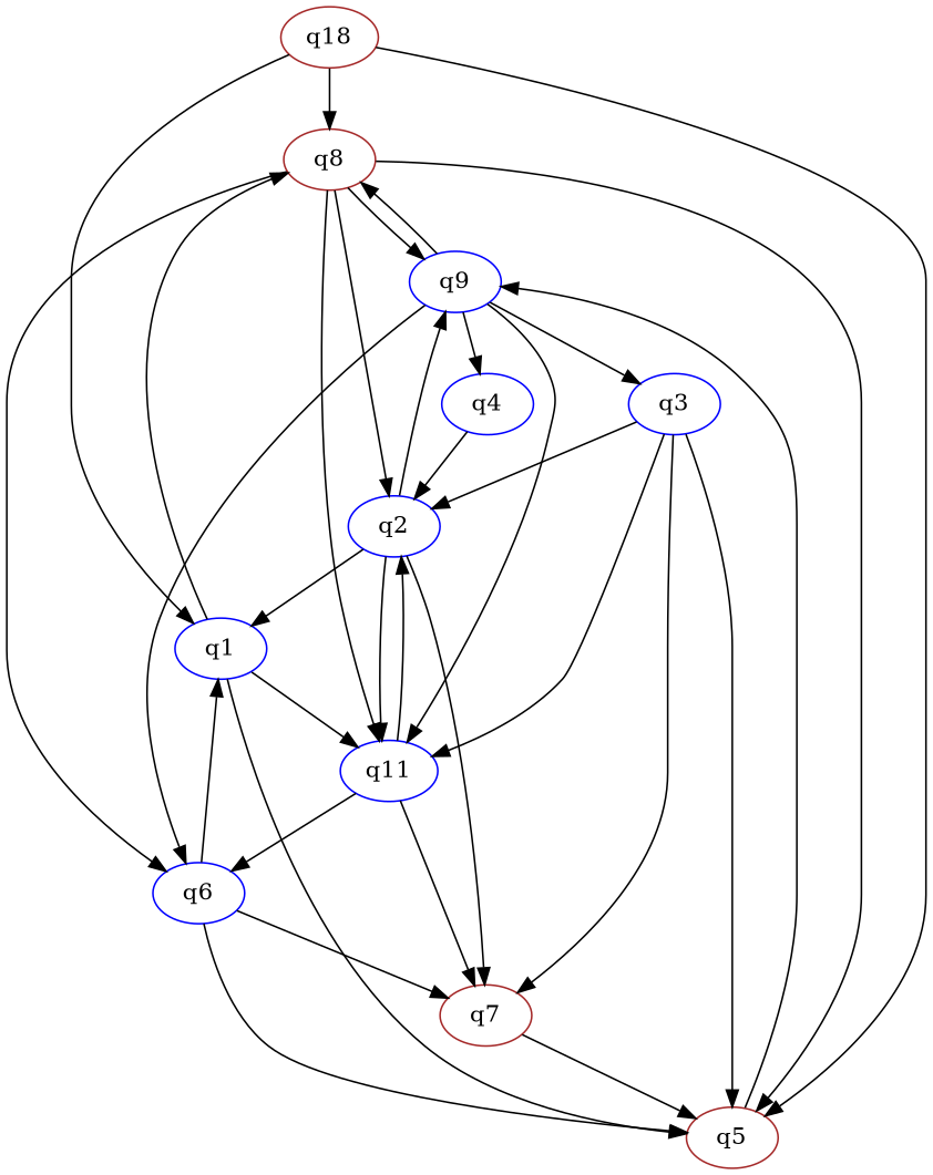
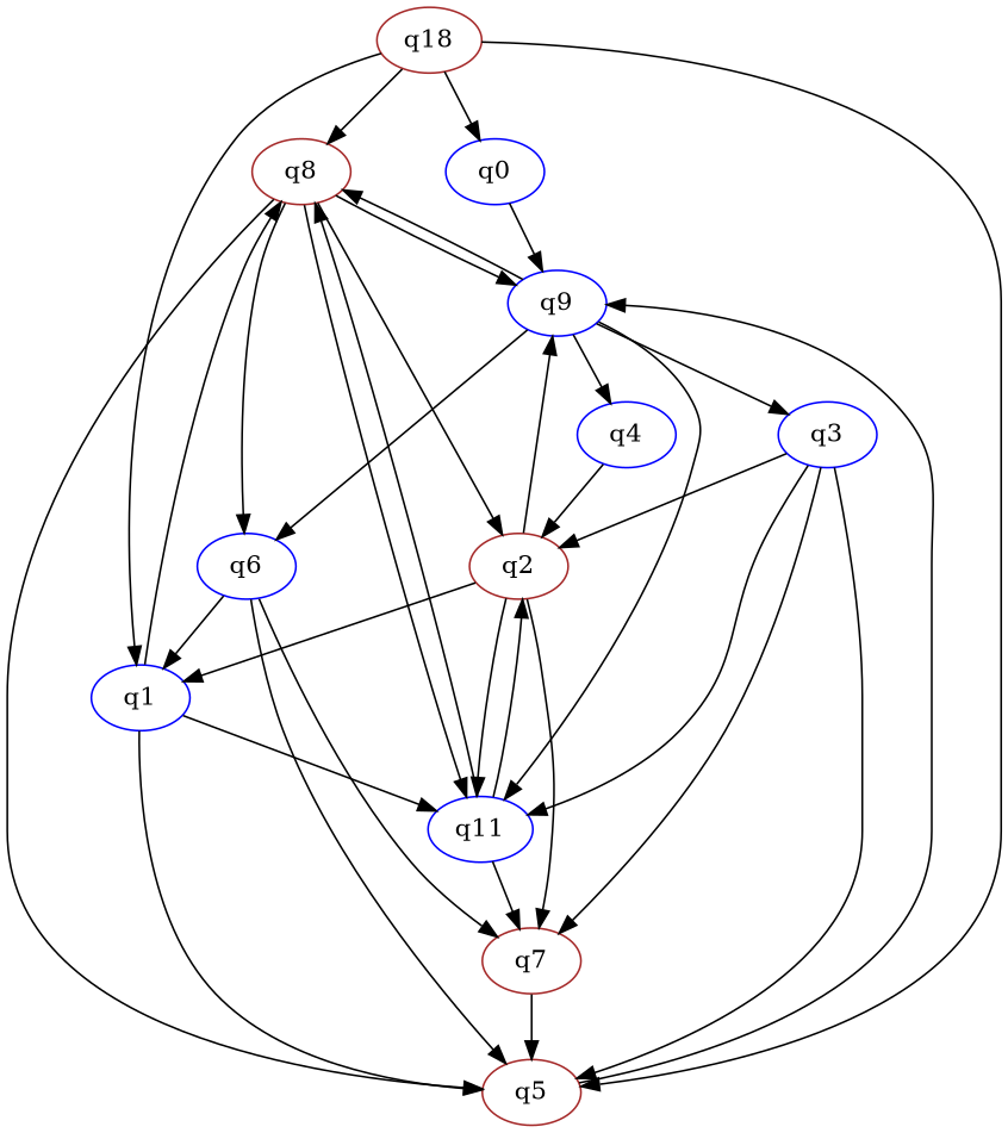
  digraph {
    node [color=blue]
    q8 [color=brown initial=1]
    q9 [final=1]
    q5 [color=brown]
    q11
-   q2
+   q2 [color=brown]
    q6
    q3
    q4
    q7 [color=brown]
    q1
+   q0
    n12 [color=brown label=q18]
    q8 -> q9
    q8 -> q5
    q8 -> q11
    q8 -> q2
    q8 -> q6
    q9 -> q8
    q9 -> q11
    q9 -> q6
    q9 -> q3
    q9 -> q4
    q5 -> q9
-   q11 -> q6
+   q11 -> q8
    q11 -> q2
    q11 -> q7
    q2 -> q9
    q2 -> q11
    q2 -> q7
    q2 -> q1
    q6 -> q5
    q6 -> q7
    q6 -> q1
    q3 -> q5
    q3 -> q11
    q3 -> q2
    q3 -> q7
    q4 -> q2
    q7 -> q5
    q1 -> q8
    q1 -> q5
    q1 -> q11
+   q0 -> q9
    n12 -> q8
    n12 -> q5
    n12 -> q1
+   n12 -> q0
  }
